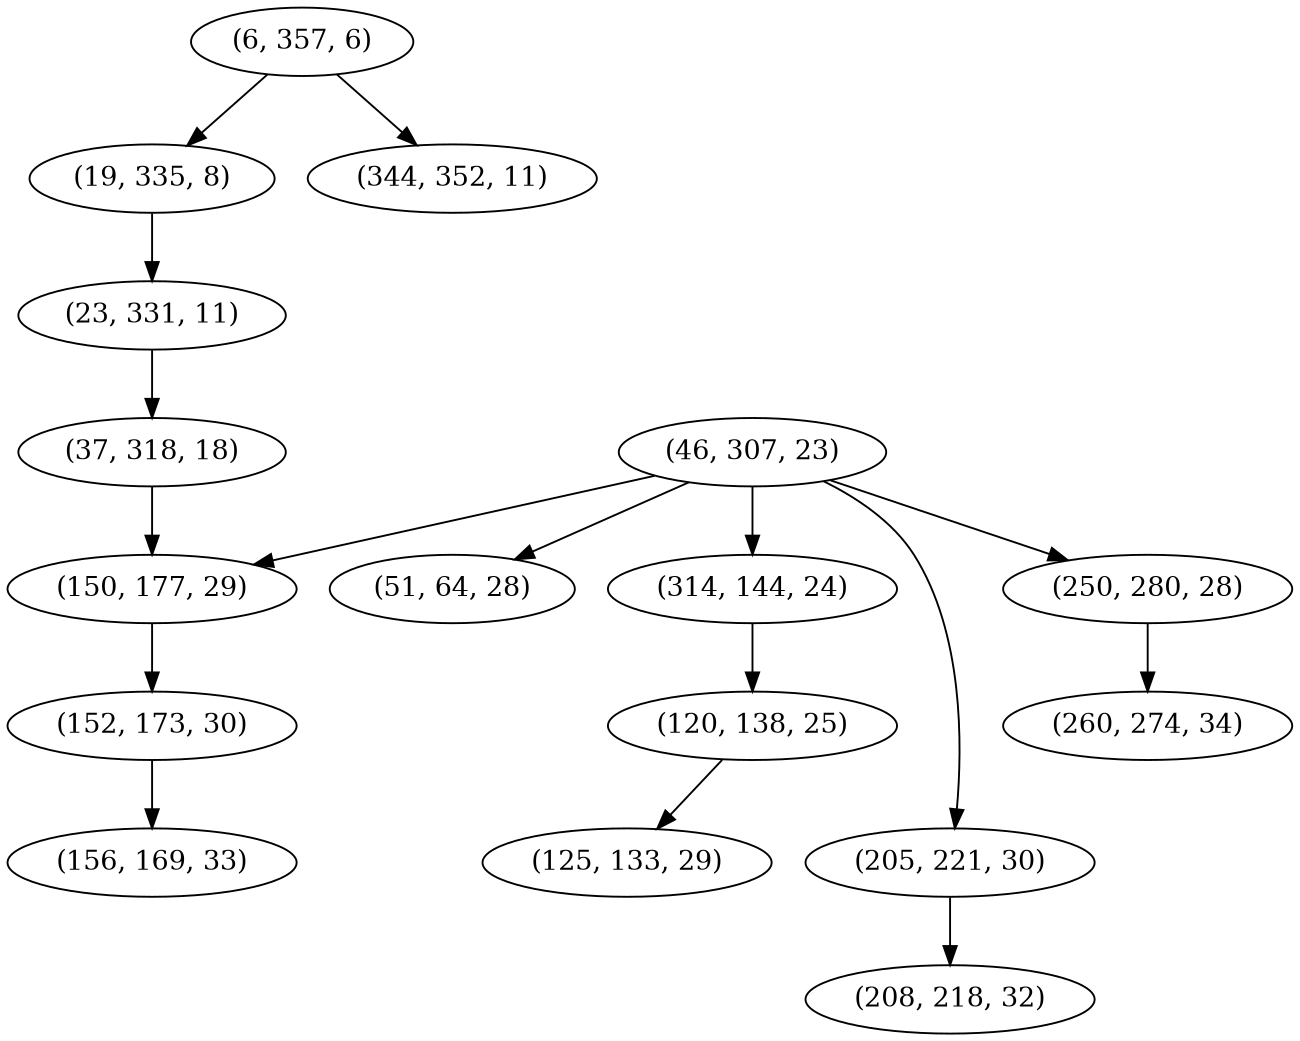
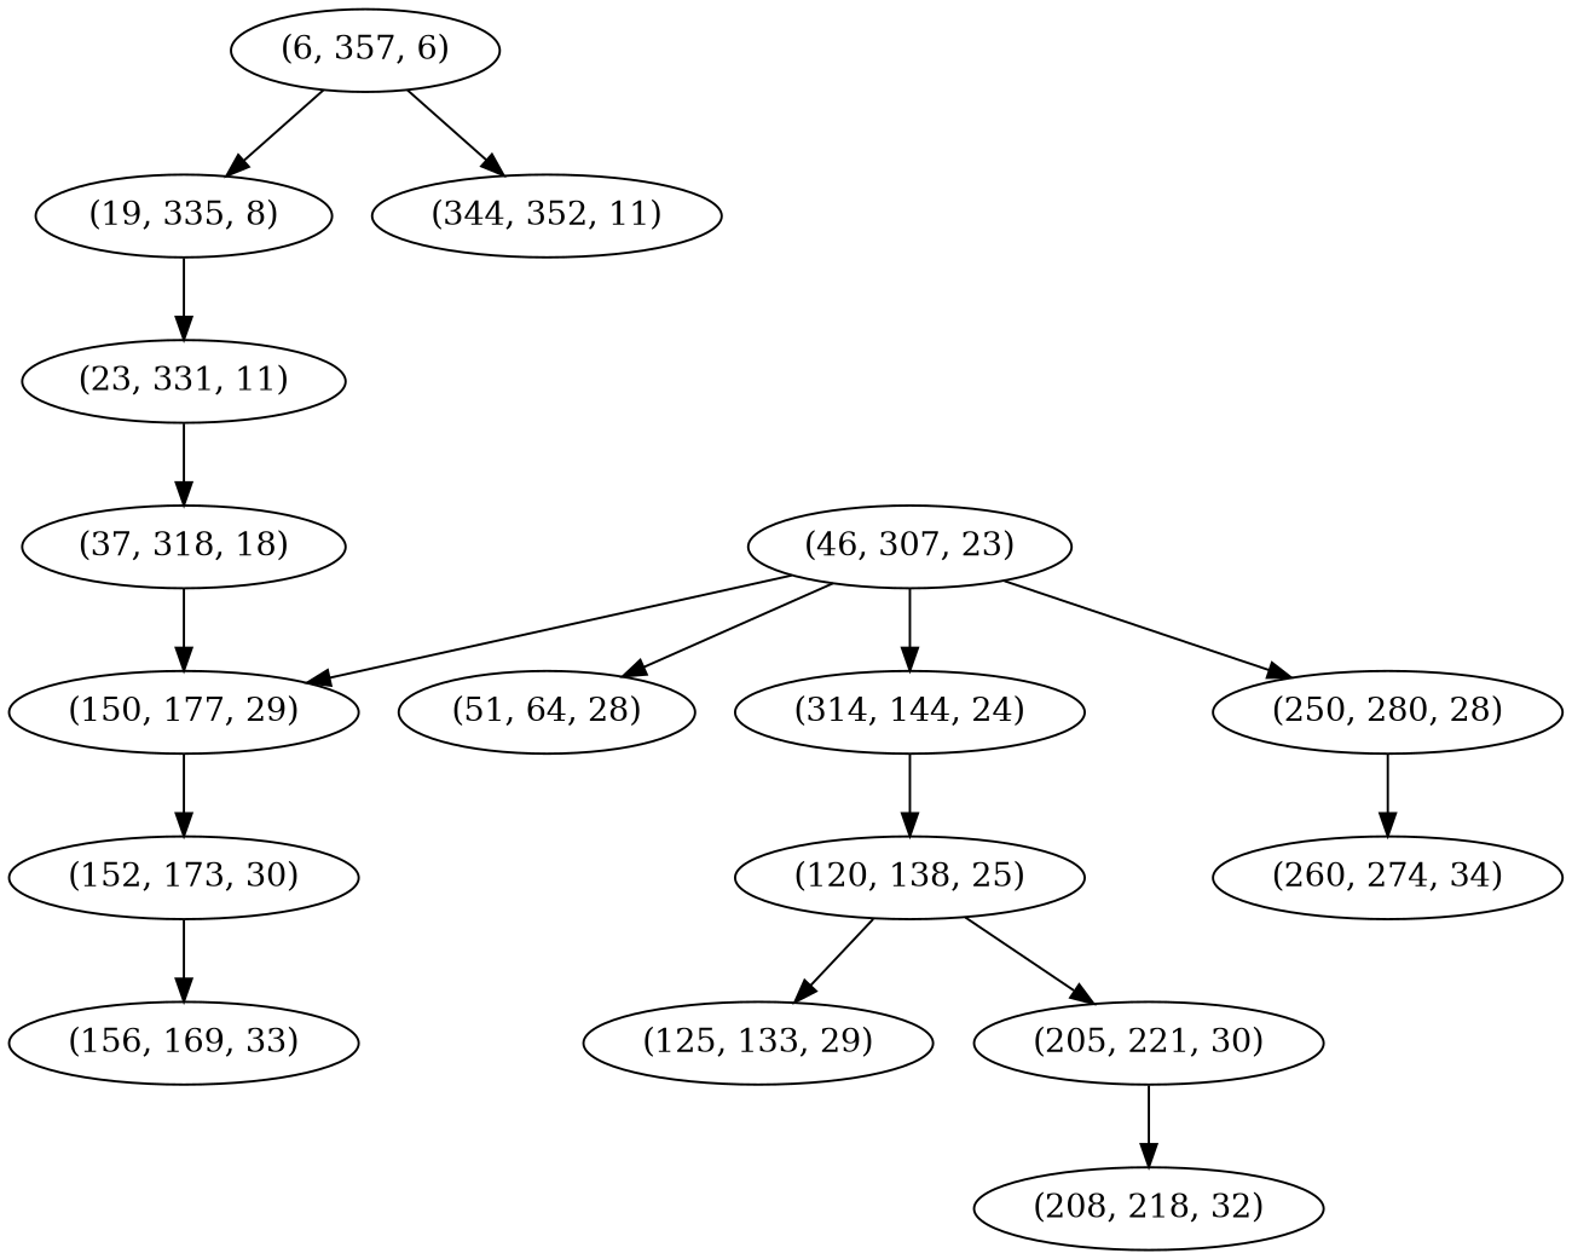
  digraph {
    "(6, 357, 6)"
    "(19, 335, 8)"
    "(344, 352, 11)"
    "(23, 331, 11)"
    "(37, 318, 18)"
    "(150, 177, 29)"
    "(46, 307, 23)"
    "(51, 64, 28)"
    n9 [label="(314, 144, 24)"]
    "(205, 221, 30)"
    "(250, 280, 28)"
    "(120, 138, 25)"
    "(152, 173, 30)"
    "(208, 218, 32)"
    "(260, 274, 34)"
    "(125, 133, 29)"
    "(156, 169, 33)"
    "(6, 357, 6)" -> "(19, 335, 8)"
    "(6, 357, 6)" -> "(344, 352, 11)"
    "(19, 335, 8)" -> "(23, 331, 11)"
    "(23, 331, 11)" -> "(37, 318, 18)"
    "(37, 318, 18)" -> "(150, 177, 29)"
    "(150, 177, 29)" -> "(152, 173, 30)"
    "(46, 307, 23)" -> "(150, 177, 29)"
    "(46, 307, 23)" -> "(51, 64, 28)"
    "(46, 307, 23)" -> n9
-   "(46, 307, 23)" -> "(205, 221, 30)"
+   "(120, 138, 25)" -> "(205, 221, 30)"
    "(46, 307, 23)" -> "(250, 280, 28)"
    n9 -> "(120, 138, 25)"
    "(205, 221, 30)" -> "(208, 218, 32)"
    "(250, 280, 28)" -> "(260, 274, 34)"
    "(120, 138, 25)" -> "(125, 133, 29)"
    "(152, 173, 30)" -> "(156, 169, 33)"
  }
